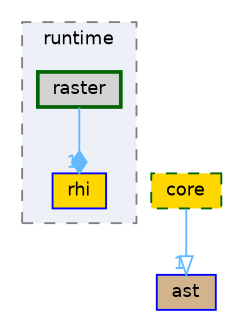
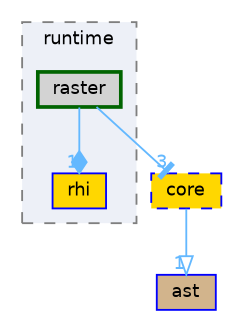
  digraph {
    compound=true
    node [color=blue fillcolor=gold fontname=Helvetica fontsize=10 shape=box style=filled]
    edge [color=steelblue1 fontcolor=steelblue1 fontname=Helvetica fontsize=10 headlabel=1 labeldistance=1.5 labelfontname=Helvetica labelfontsize=10]
    n1 [height=0.2 label=rhi width=0.4]
    n2 [color=darkgreen fillcolor=lightgrey height=0.2 label=raster style="filled,bold" width=0.4]
-   n3 [color=darkgreen height=0.2 label=core style="filled,dashed" width=0.4]
+   n3 [height=0.2 label=core style="filled,dashed" width=0.4]
    n4 [fillcolor=tan height=0.2 label=ast width=0.4]
    subgraph cluster_1 {
      bgcolor="#edf0f7"
      fontname=Helvetica
      fontsize=10
      label=runtime
      pencolor=grey50
      style="filled,dashed"
      n1
      n2
    }
    n2 -> n1 [arrowhead=diamond]
+   n2 -> n3 [arrowhead=tee headlabel=3]
    n3 -> n4 [arrowhead=onormal]
  }
